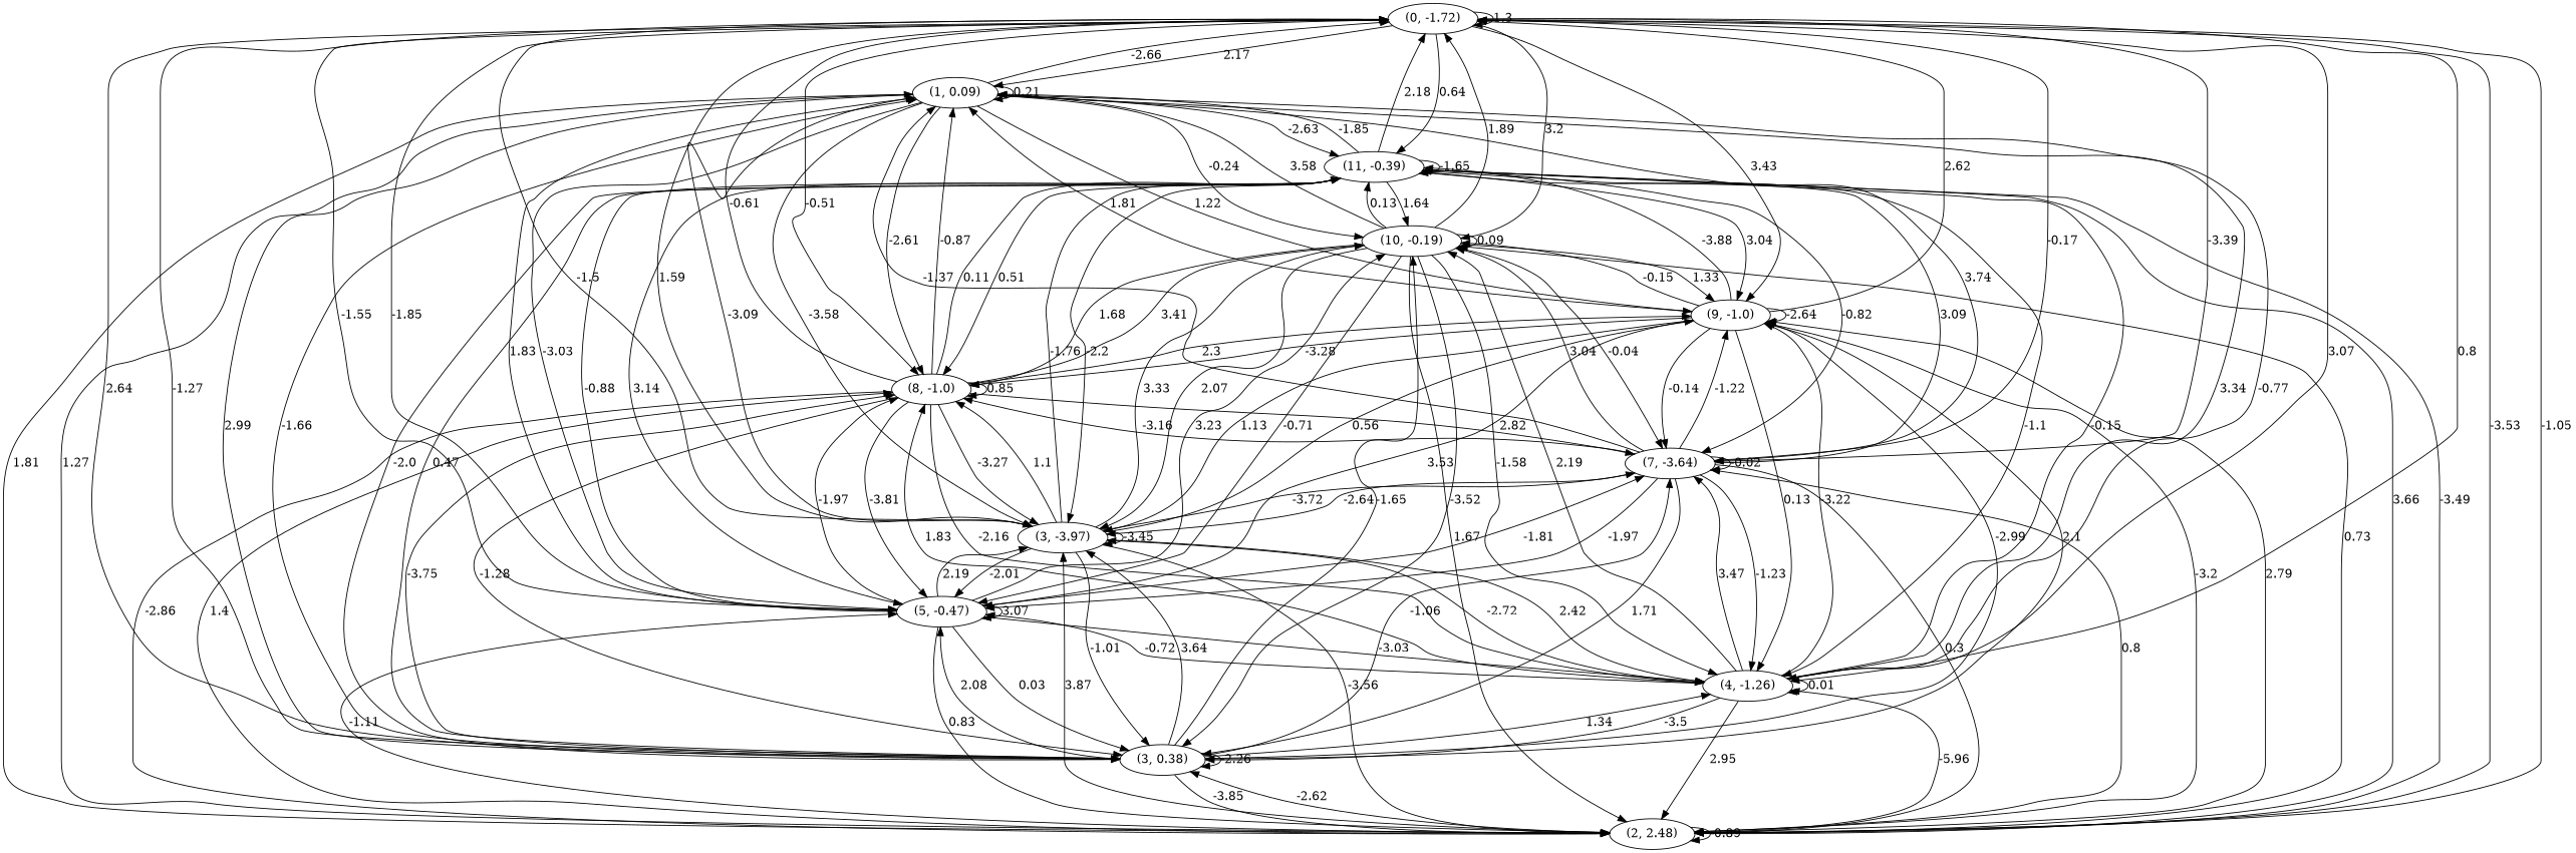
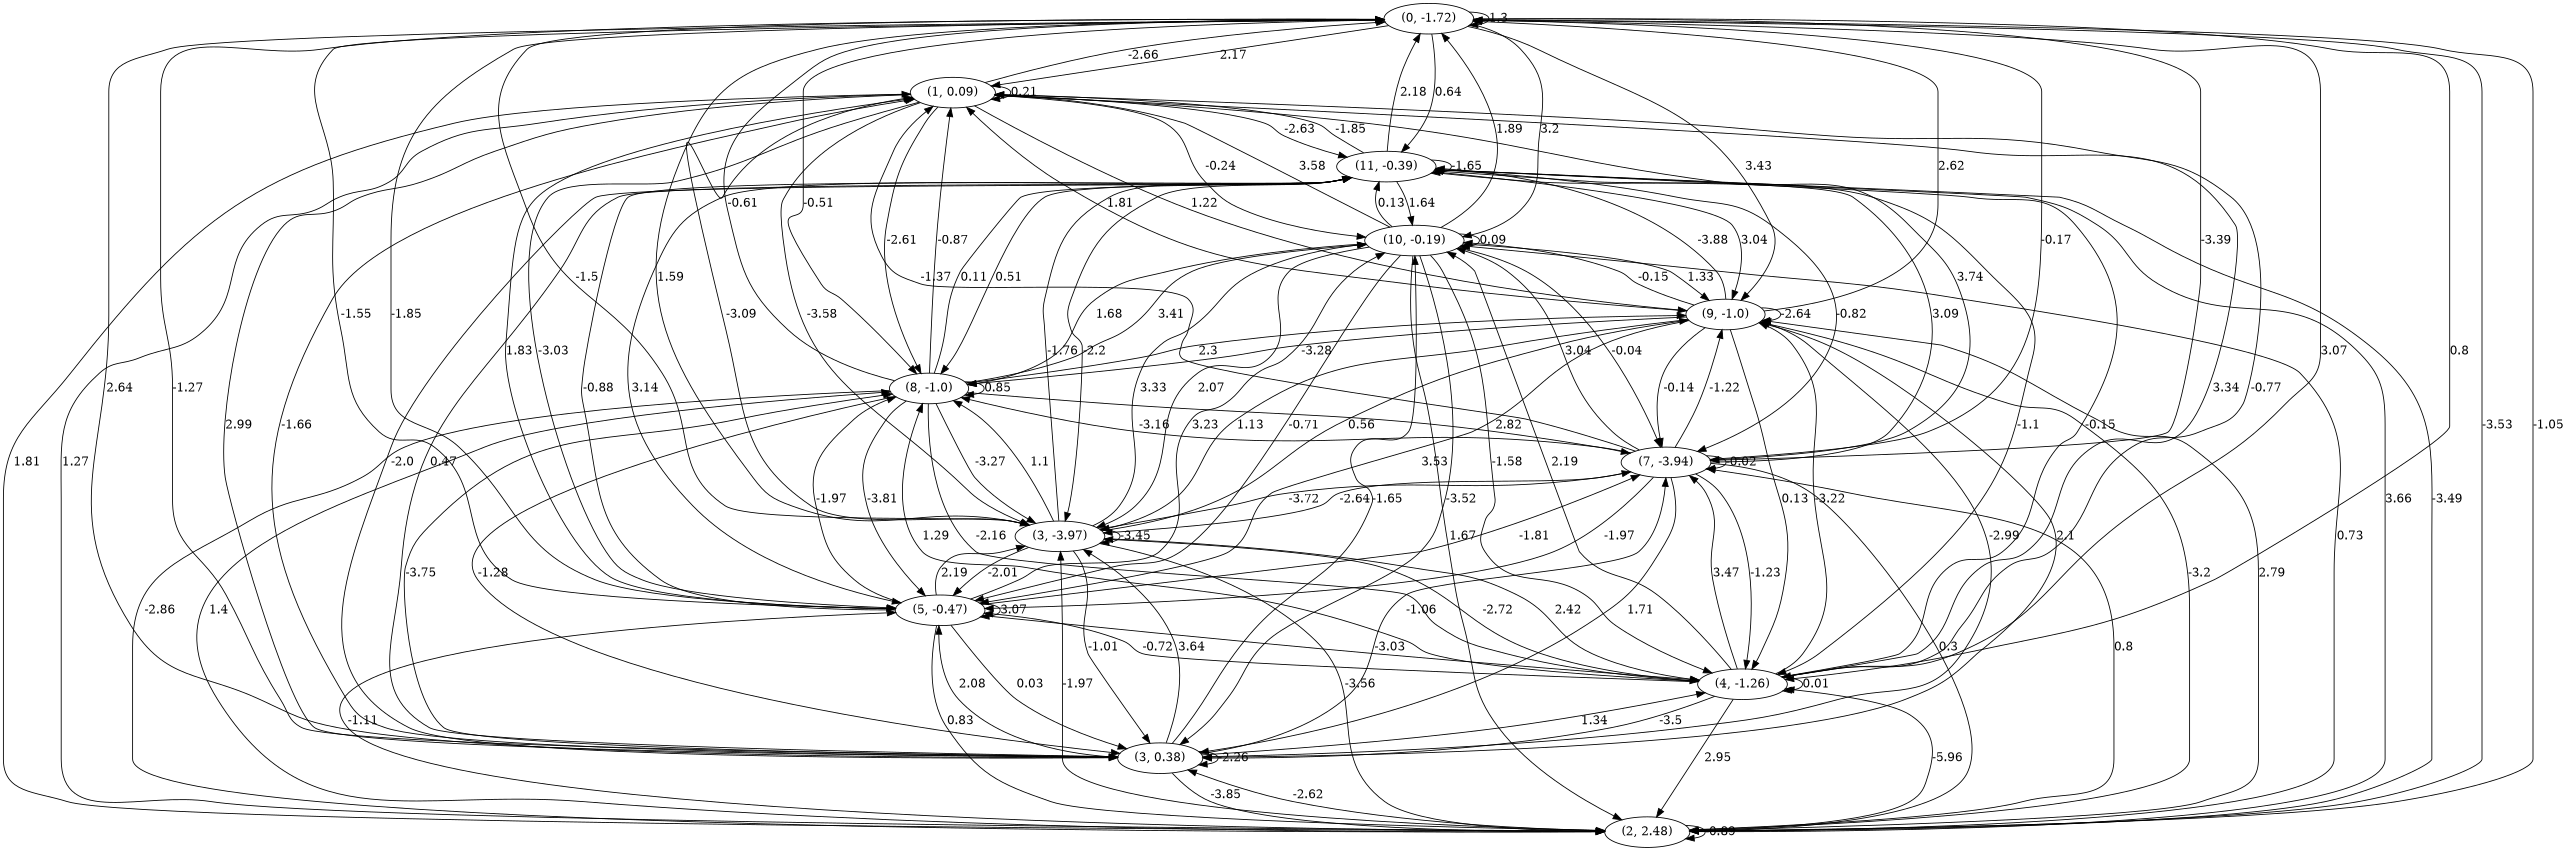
  digraph {
    n1 [label="(0, -1.72)"]
    n2 [label="(1, 0.09)"]
    n3 [label="(2, 2.48)"]
    n4 [label="(3, 0.38)"]
    n5 [label="(4, -1.26)"]
    n6 [label="(5, -0.47)"]
    n7 [label="(3, -3.97)"]
-   n8 [label="(7, -3.64)"]
+   n8 [label="(7, -3.94)"]
    n9 [label="(8, -1.0)"]
    n10 [label="(9, -1.0)"]
    n11 [label="(10, -0.19)"]
    n12 [label="(11, -0.39)"]
    n1 -> n1 [label=1.3]
    n1 -> n2 [label=2.17]
    n1 -> n3 [label=-3.53]
    n1 -> n4 [label=-1.27]
    n1 -> n5 [label=0.8]
    n1 -> n6 [label=-1.55]
    n1 -> n7 [label=-1.5]
    n1 -> n8 [label=-3.39]
    n1 -> n9 [label=-0.51]
    n1 -> n10 [label=3.43]
    n1 -> n11 [label=3.2]
    n1 -> n12 [label=0.64]
    n2 -> n1 [label=-2.66]
    n2 -> n2 [label=0.21]
    n2 -> n3 [label=1.27]
    n2 -> n4 [label=2.99]
    n2 -> n5 [label=3.34]
    n2 -> n6 [label=-3.03]
    n2 -> n7 [label=-3.58]
    n2 -> n8 [label=3.74]
    n2 -> n9 [label=-2.61]
    n2 -> n10 [label=1.22]
    n2 -> n11 [label=-0.24]
    n2 -> n12 [label=-2.63]
    n3 -> n1 [label=-1.05]
    n3 -> n2 [label=1.81]
    n3 -> n3 [label=-0.89]
    n3 -> n4 [label=-2.62]
    n3 -> n5 [label=-5.96]
    n3 -> n6 [label=-1.11]
-   n3 -> n7 [label=3.87]
+   n3 -> n7 [label=-1.97]
    n3 -> n8 [label=0.8]
    n3 -> n9 [label=1.4]
    n3 -> n10 [label=2.79]
    n3 -> n11 [label=0.73]
    n3 -> n12 [label=3.66]
    n4 -> n1 [label=2.64]
    n4 -> n2 [label=-1.66]
    n4 -> n3 [label=-3.85]
    n4 -> n4 [label=-2.26]
    n4 -> n5 [label=1.34]
    n4 -> n6 [label=2.08]
    n4 -> n7 [label=3.64]
    n4 -> n8 [label=-1.06]
    n4 -> n9 [label=-3.75]
    n4 -> n10 [label=-2.99]
    n4 -> n11 [label=-1.65]
    n4 -> n12 [label=0.47]
    n5 -> n1 [label=3.07]
    n5 -> n2 [label=-0.77]
    n5 -> n3 [label=2.95]
    n5 -> n4 [label=-3.5]
    n5 -> n5 [label=0.01]
    n5 -> n6 [label=-0.72]
    n5 -> n7 [label=-2.72]
    n5 -> n8 [label=3.47]
-   n5 -> n9 [label=1.83]
+   n5 -> n9 [label=1.29]
    n5 -> n10 [label=-3.22]
    n5 -> n11 [label=2.19]
    n5 -> n12 [label=-0.15]
    n6 -> n1 [label=-1.85]
    n6 -> n2 [label=1.83]
    n6 -> n3 [label=0.83]
    n6 -> n4 [label=0.03]
    n6 -> n5 [label=-3.03]
    n6 -> n6 [label=3.07]
    n6 -> n7 [label=2.19]
    n6 -> n8 [label=-1.81]
    n6 -> n9 [label=-1.97]
    n6 -> n11 [label=3.23]
    n6 -> n12 [label=-0.88]
    n7 -> n1 [label=1.59]
    n7 -> n2 [label=-3.09]
    n7 -> n3 [label=-3.56]
    n7 -> n4 [label=-1.01]
    n7 -> n5 [label=2.42]
    n7 -> n6 [label=-2.01]
    n7 -> n7 [label=-3.45]
    n7 -> n8 [label=-3.72]
    n7 -> n9 [label=1.1]
    n7 -> n10 [label=0.56]
    n7 -> n11 [label=3.33]
    n7 -> n12 [label=-1.76]
    n8 -> n1 [label=-0.17]
    n8 -> n2 [label=-1.37]
    n8 -> n3 [label=0.3]
    n8 -> n4 [label=1.71]
    n8 -> n5 [label=-1.23]
    n8 -> n6 [label=-1.97]
    n8 -> n7 [label=-2.64]
    n8 -> n8 [label=-0.02]
    n8 -> n9 [label=-3.16]
    n8 -> n10 [label=-1.22]
    n8 -> n11 [label=3.04]
    n8 -> n12 [label=3.09]
    n9 -> n1 [label=-0.61]
    n9 -> n2 [label=-0.87]
    n9 -> n3 [label=-2.86]
    n9 -> n4 [label=-1.28]
    n9 -> n5 [label=-2.16]
    n9 -> n6 [label=-3.81]
    n9 -> n7 [label=-3.27]
    n9 -> n8 [label=2.82]
    n9 -> n9 [label=0.85]
    n9 -> n10 [label=2.3]
    n9 -> n11 [label=3.41]
    n9 -> n12 [label=0.11]
    n10 -> n1 [label=2.62]
    n10 -> n2 [label=1.81]
    n10 -> n3 [label=-3.2]
    n10 -> n4 [label=2.1]
    n10 -> n5 [label=0.13]
    n10 -> n6 [label=3.53]
    n10 -> n7 [label=1.13]
    n10 -> n8 [label=-0.14]
    n10 -> n9 [label=-3.28]
    n10 -> n10 [label=-2.64]
    n10 -> n11 [label=-0.15]
    n10 -> n12 [label=-3.88]
    n11 -> n1 [label=1.89]
    n11 -> n2 [label=3.58]
    n11 -> n3 [label=1.67]
    n11 -> n4 [label=-3.52]
    n11 -> n5 [label=-1.58]
    n11 -> n6 [label=-0.71]
    n11 -> n7 [label=2.07]
    n11 -> n8 [label=-0.04]
    n11 -> n9 [label=1.68]
    n11 -> n10 [label=1.33]
    n11 -> n11 [label=0.09]
    n11 -> n12 [label=0.13]
    n12 -> n1 [label=2.18]
    n12 -> n2 [label=-1.85]
    n12 -> n3 [label=-3.49]
    n12 -> n4 [label=-2.0]
    n12 -> n5 [label=-1.1]
    n12 -> n6 [label=3.14]
    n12 -> n7 [label=-2.2]
    n12 -> n8 [label=-0.82]
    n12 -> n9 [label=0.51]
    n12 -> n10 [label=3.04]
    n12 -> n11 [label=1.64]
    n12 -> n12 [label=-1.65]
  }
